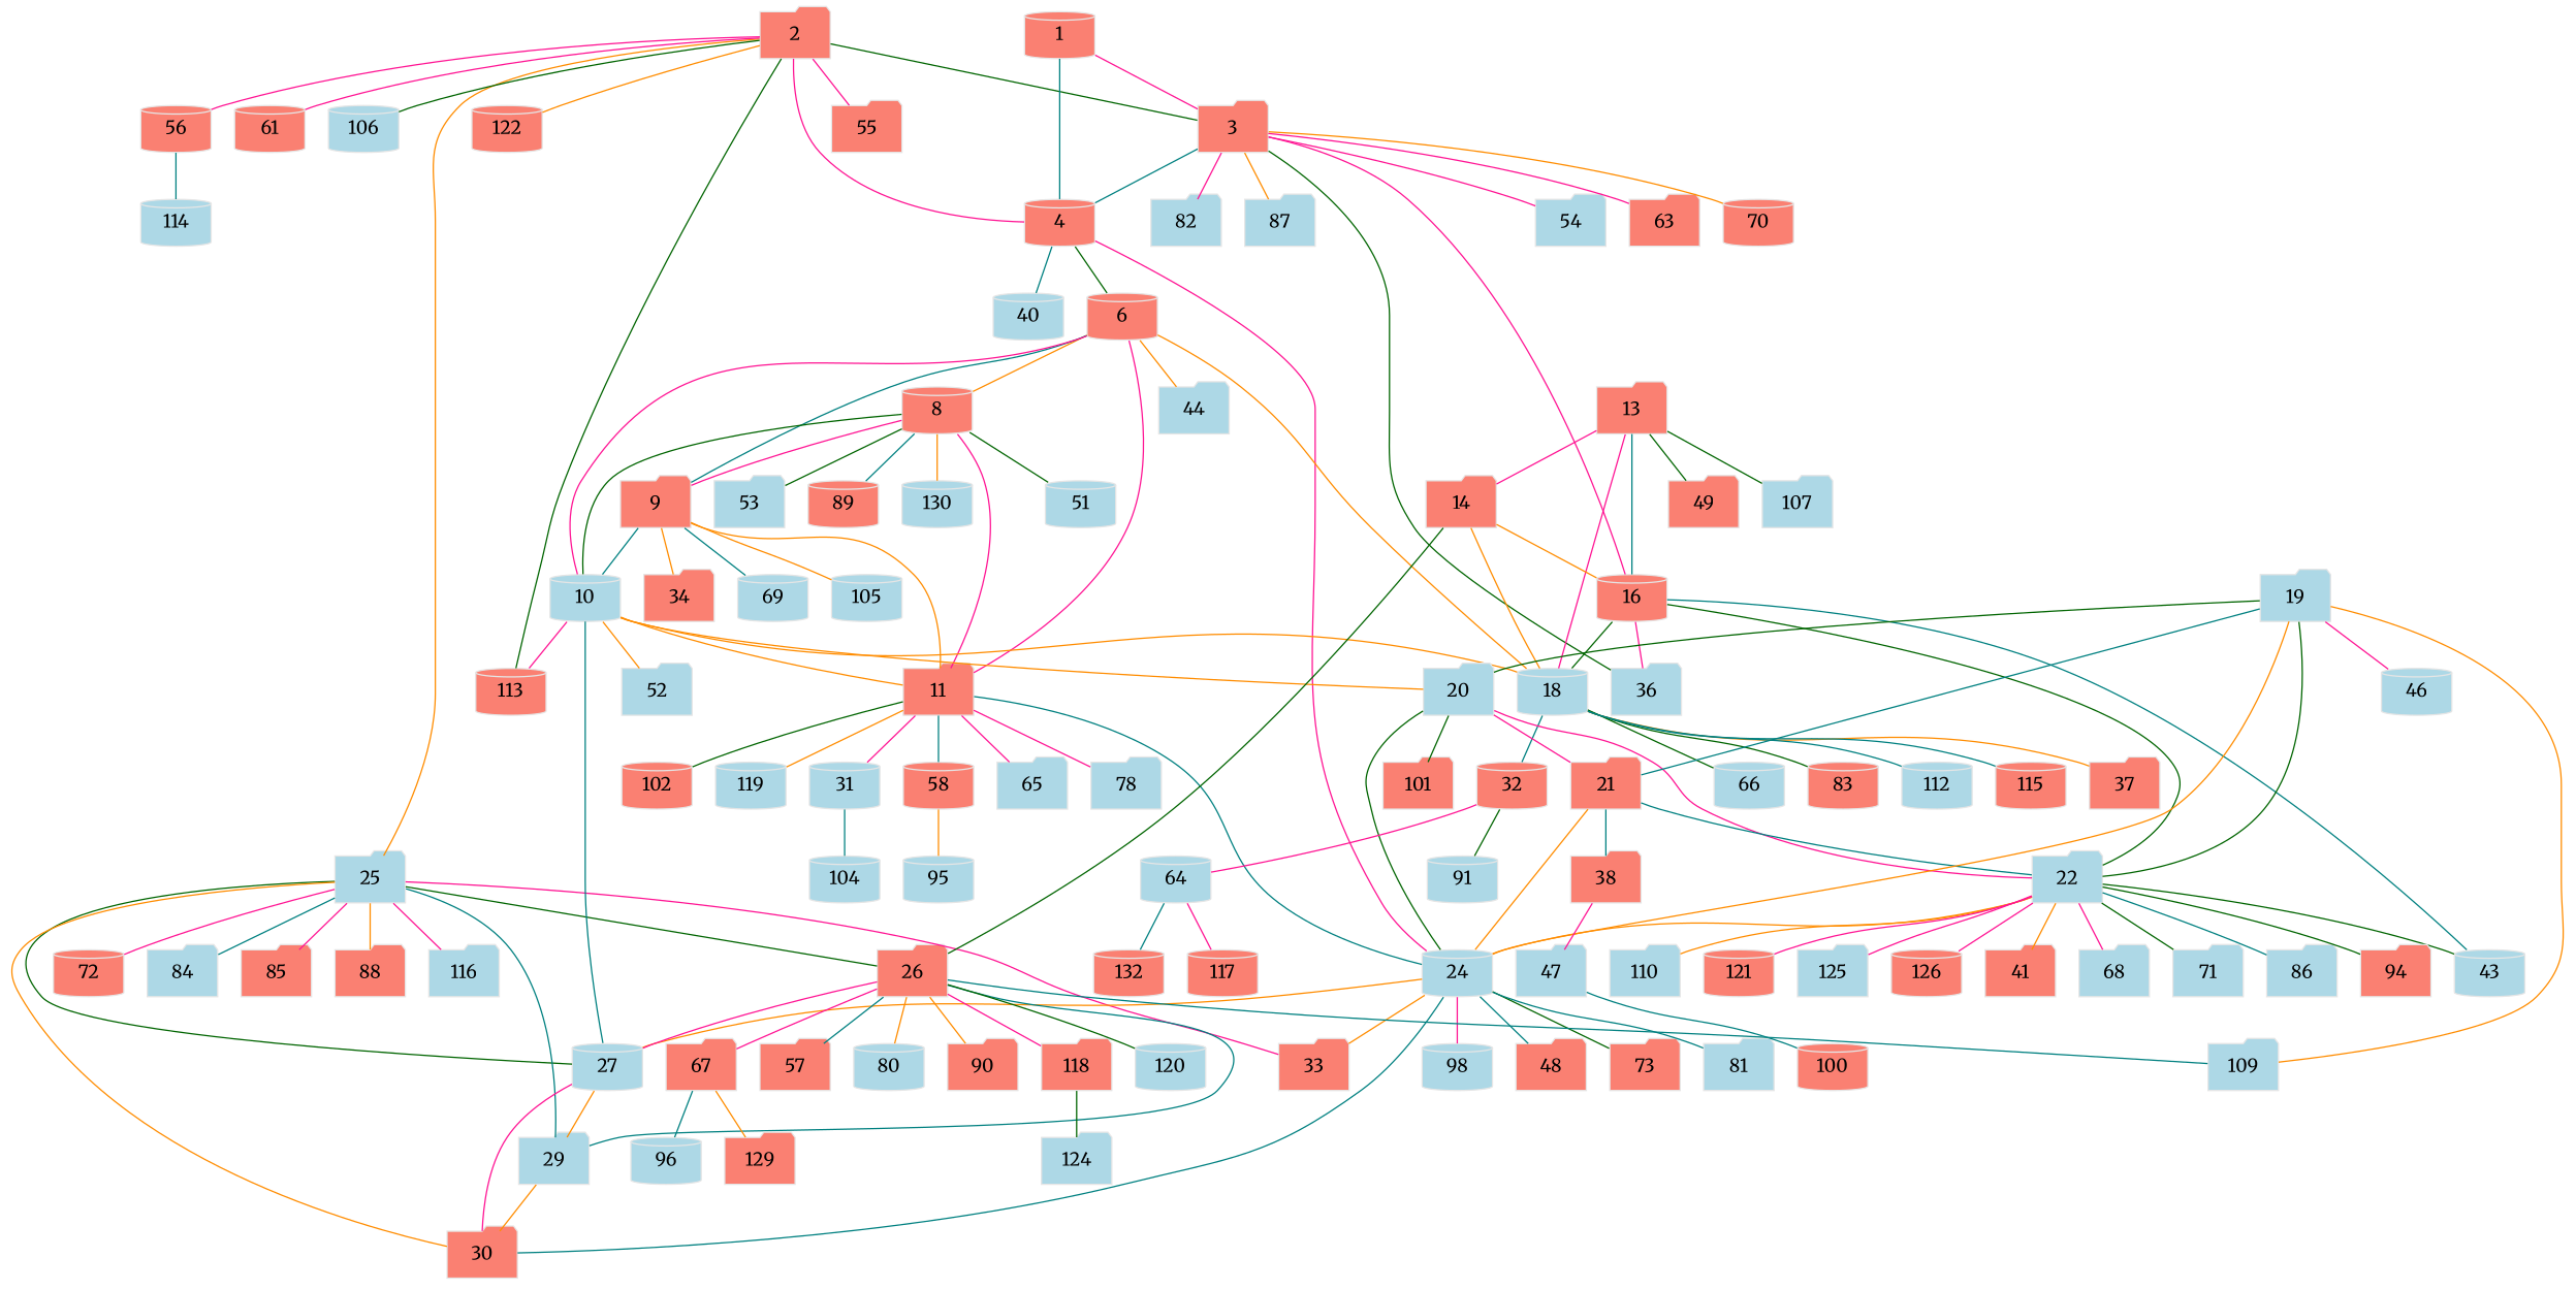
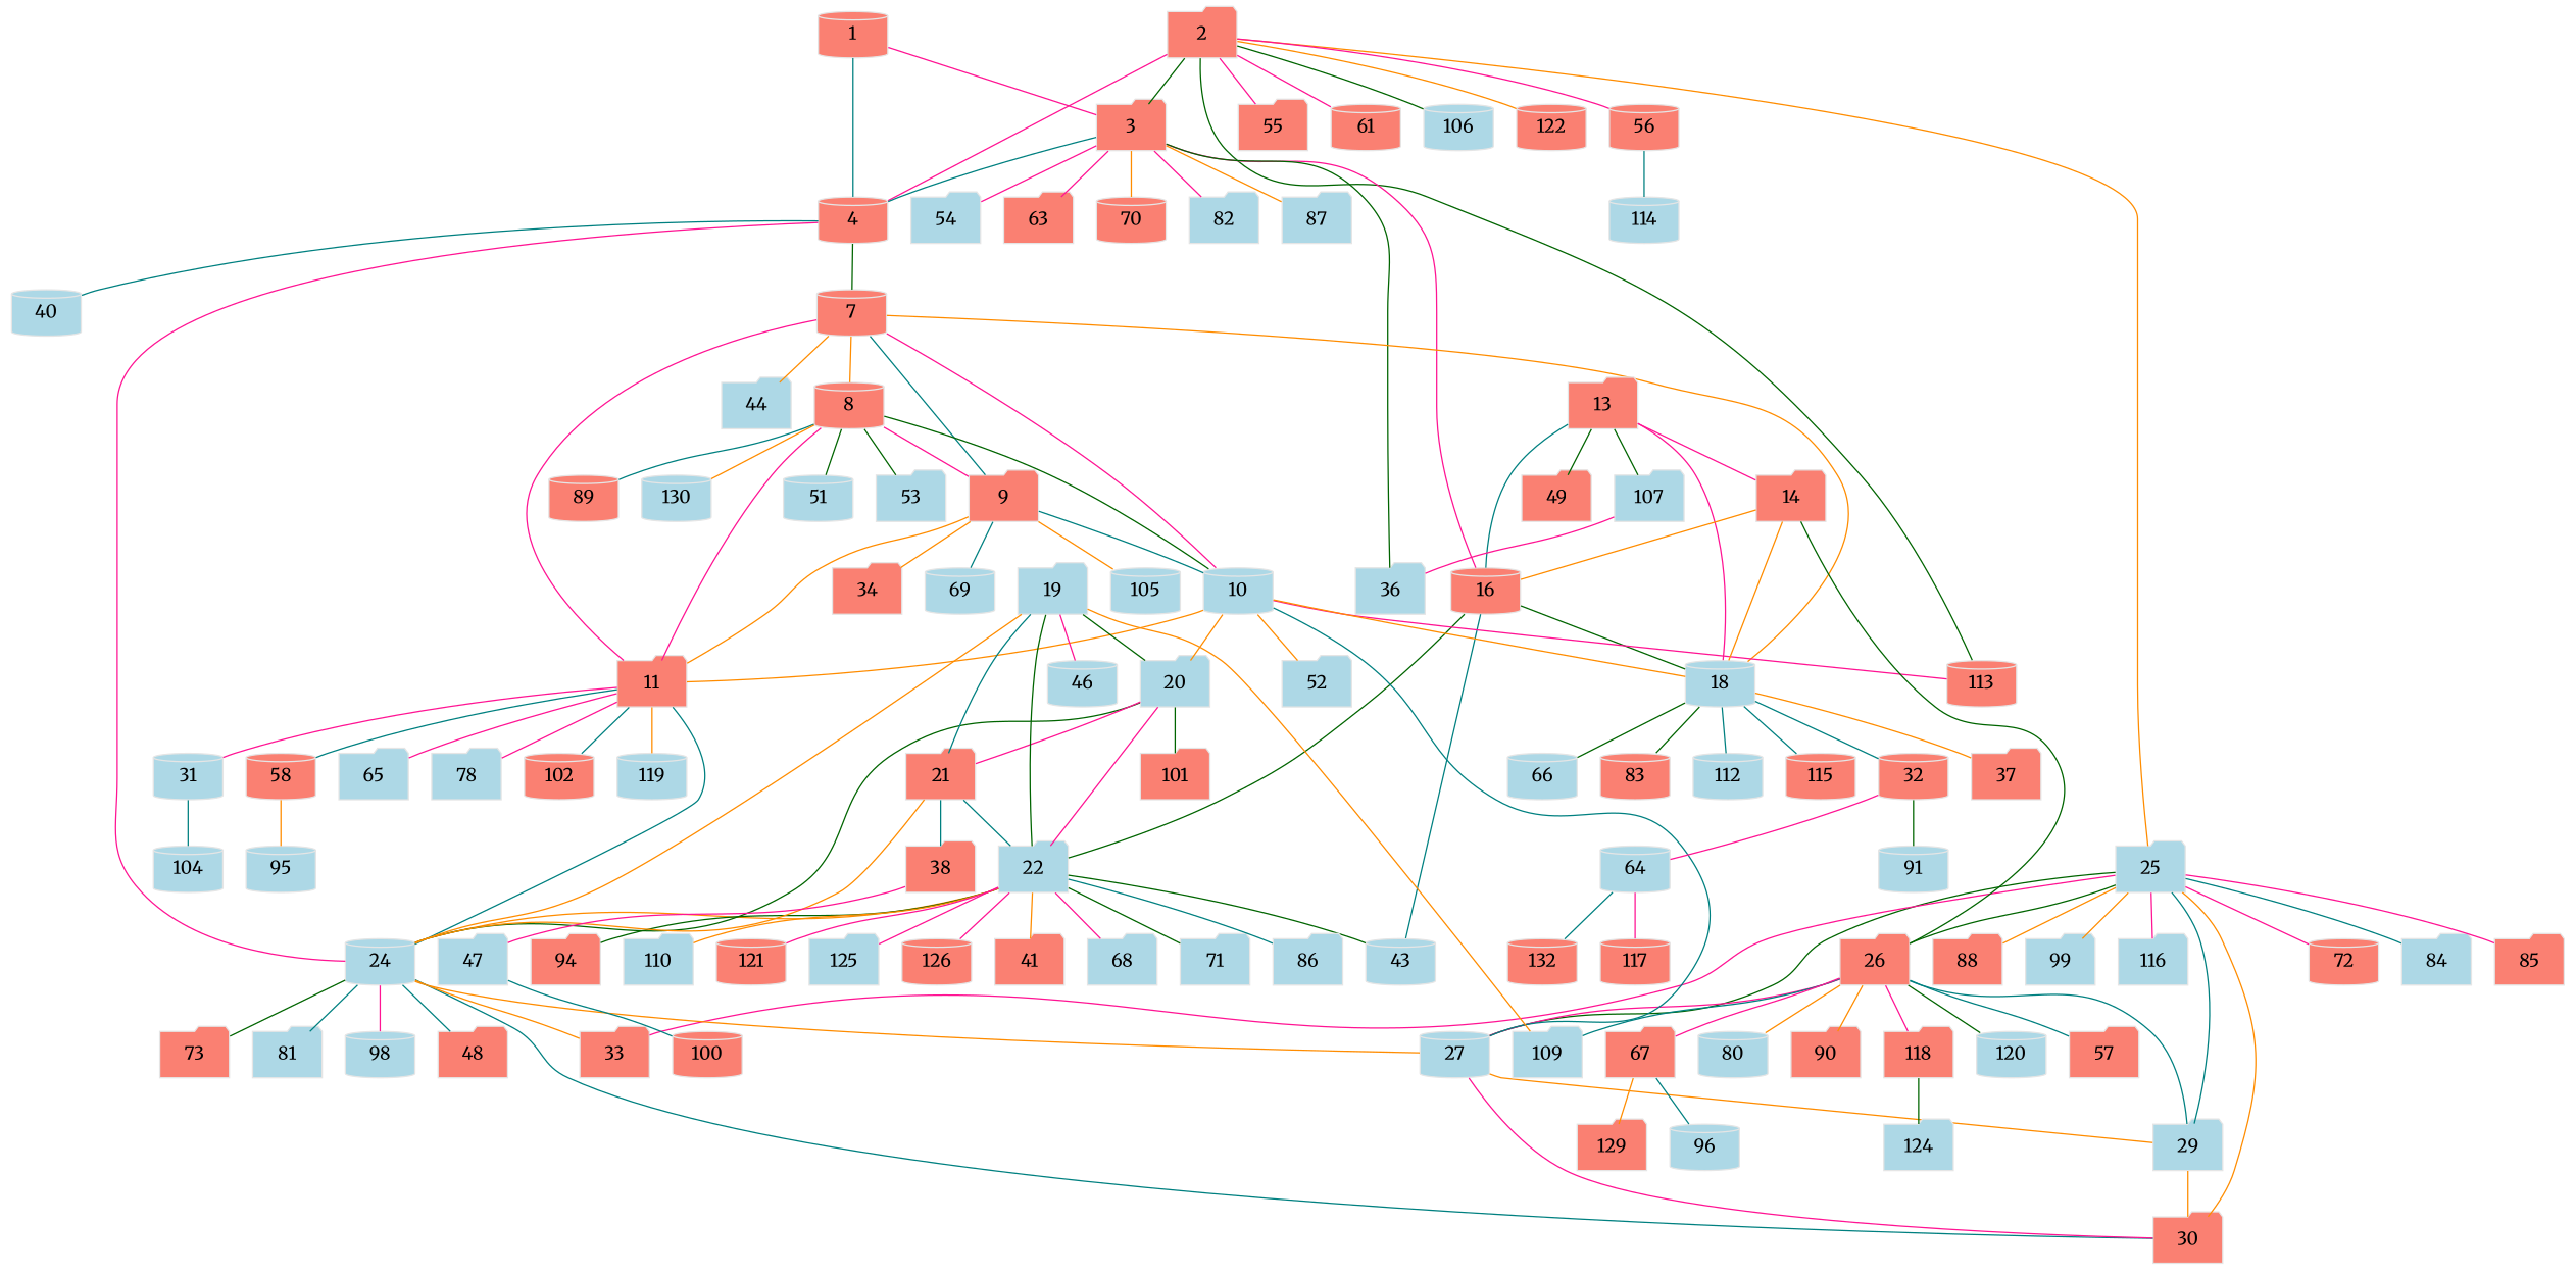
  graph {
    fontname=Merriweather
    node [color=gray90 fillcolor=lightblue fontname=Merriweather shape=folder style=filled]
    edge [color=deeppink fontname=Merriweather]
    2 [fillcolor=salmon super="+6"]
    3 [fillcolor=salmon super="+97"]
    4 [fillcolor=salmon shape=cylinder super="+5"]
    25 [super="+28"]
    55 [fillcolor=salmon super="+75"]
    56 [fillcolor=salmon shape=cylinder super="+74"]
    61 [fillcolor=salmon shape=cylinder]
    106 [shape=cylinder]
    113 [fillcolor=salmon shape=cylinder]
    122 [fillcolor=salmon shape=cylinder]
    1 [fillcolor=salmon shape=cylinder]
    16 [fillcolor=salmon shape=cylinder super="+17"]
    36
    54
    63 [fillcolor=salmon]
    70 [fillcolor=salmon shape=cylinder]
    82
    87
-   7 [fillcolor=salmon shape=cylinder label=6]
+   7 [fillcolor=salmon shape=cylinder]
    24 [shape=cylinder super="+39"]
    40 [shape=cylinder]
    27 [shape=cylinder super="+108"]
    26 [fillcolor=salmon super="+92"]
    30 [fillcolor=salmon]
    33 [fillcolor=salmon]
    29 [super="+45"]
    72 [fillcolor=salmon shape=cylinder]
    84
    85 [fillcolor=salmon]
    88 [fillcolor=salmon]
+   99
    116
    114 [shape=cylinder]
    18 [shape=cylinder super="+77"]
    22 [super="+23"]
    43 [shape=cylinder]
    8 [fillcolor=salmon shape=cylinder super="+76"]
    9 [fillcolor=salmon super="+42"]
    10 [shape=cylinder super="+111"]
    11 [fillcolor=salmon super="+12"]
    44
    48 [fillcolor=salmon]
    73 [fillcolor=salmon]
    81
    98 [shape=cylinder]
    51 [shape=cylinder]
    53
    89 [fillcolor=salmon shape=cylinder]
    130 [shape=cylinder]
    34 [fillcolor=salmon]
    69 [shape=cylinder]
    105 [shape=cylinder]
    20
    52
    31 [shape=cylinder]
    58 [fillcolor=salmon shape=cylinder super="+59"]
    65 [super="+128"]
    78
    102 [fillcolor=salmon shape=cylinder]
    119 [shape=cylinder]
    32 [fillcolor=salmon shape=cylinder]
    37 [fillcolor=salmon]
    66 [shape=cylinder]
    83 [fillcolor=salmon shape=cylinder]
    112 [shape=cylinder]
    115 [fillcolor=salmon shape=cylinder]
    21 [fillcolor=salmon super="+60"]
    101 [fillcolor=salmon]
    104 [shape=cylinder]
    95 [shape=cylinder]
    13 [fillcolor=salmon super="+15"]
    14 [fillcolor=salmon super="+50"]
    49 [fillcolor=salmon super="+62"]
    107 [super="+123"]
    109
    57 [fillcolor=salmon]
    67 [fillcolor=salmon super="+93"]
    80 [shape=cylinder]
    90 [fillcolor=salmon super="+131"]
    118 [fillcolor=salmon]
    120 [shape=cylinder]
    41 [fillcolor=salmon]
    68
    71
    86
    94 [fillcolor=salmon]
    110
    121 [fillcolor=salmon shape=cylinder]
    125
    126 [fillcolor=salmon shape=cylinder]
    64 [shape=cylinder super="+79"]
    91 [shape=cylinder super="+127"]
    19 [super="+35"]
    46 [shape=cylinder]
    38 [fillcolor=salmon]
    47 [super="+103"]
    96 [shape=cylinder]
    129 [fillcolor=salmon]
    124
    117 [fillcolor=salmon shape=cylinder]
    132 [fillcolor=salmon shape=cylinder]
    100 [fillcolor=salmon shape=cylinder]
    2 -- 3 [color=darkgreen weight=2]
    2 -- 4 [weight=4]
    2 -- 25 [color=darkorange]
    2 -- 55
    2 -- 56
    2 -- 61
    2 -- 106 [color=darkgreen]
    2 -- 113 [color=darkgreen]
    2 -- 122 [color=darkorange]
    3 -- 4 [color=teal weight=2]
    3 -- 16
    3 -- 36 [color=darkgreen]
    3 -- 54
    3 -- 63
    3 -- 70 [color=darkorange]
    3 -- 82
    3 -- 87 [color=darkorange]
    4 -- 7 [color=darkgreen]
    4 -- 24
    4 -- 40 [color=teal]
    25 -- 27 [color=darkgreen weight=2]
    25 -- 26 [color=darkgreen weight=2]
    25 -- 30 [color=darkorange weight=2]
    25 -- 33
    25 -- 29 [color=teal weight=2]
    25 -- 72
    25 -- 84 [color=teal]
    25 -- 85
    25 -- 88 [color=darkorange]
+   25 -- 99 [color=darkorange]
    25 -- 116
    56 -- 114 [color=teal]
    1 -- 3
    1 -- 4 [color=teal weight=2]
-   16 -- 36
+   107 -- 36
    16 -- 18 [color=darkgreen weight=2]
    16 -- 22 [color=darkgreen]
    16 -- 43 [color=teal]
    7 -- 18 [color=darkorange]
    7 -- 8 [color=darkorange]
    7 -- 9 [color=teal]
    7 -- 10
    7 -- 11 [weight=2]
    7 -- 44 [color=darkorange]
    24 -- 27 [color=darkorange]
    24 -- 30 [color=teal]
    24 -- 33 [color=darkorange]
    24 -- 48 [color=teal]
    24 -- 73 [color=darkgreen]
    24 -- 81 [color=teal]
    24 -- 98
    27 -- 30
    27 -- 29 [color=darkorange]
    26 -- 27
    26 -- 29 [color=teal]
    26 -- 109 [color=teal]
    26 -- 57 [color=teal]
    26 -- 67
    26 -- 80 [color=darkorange]
    26 -- 90 [color=darkorange]
    26 -- 118
    26 -- 120 [color=darkgreen]
    29 -- 30 [color=darkorange]
    18 -- 32 [color=teal]
    18 -- 37 [color=darkorange]
    18 -- 66 [color=darkgreen]
    18 -- 83 [color=darkgreen]
    18 -- 112 [color=teal]
    18 -- 115 [color=teal]
    22 -- 24 [color=darkorange weight=2]
    22 -- 43 [color=darkgreen]
    22 -- 41 [color=darkorange]
    22 -- 68
    22 -- 71 [color=darkgreen]
    22 -- 86 [color=teal]
    22 -- 94 [color=darkgreen]
    22 -- 110 [color=darkorange]
    22 -- 121
    22 -- 125
    22 -- 126
    8 -- 9
    8 -- 10 [color=darkgreen]
    8 -- 11 [weight=2]
    8 -- 51 [color=darkgreen]
    8 -- 53 [color=darkgreen]
    8 -- 89 [color=teal]
    8 -- 130 [color=darkorange]
    9 -- 10 [color=teal]
    9 -- 11 [color=darkorange weight=2]
    9 -- 34 [color=darkorange]
    9 -- 69 [color=teal]
    9 -- 105 [color=darkorange]
    10 -- 113
    10 -- 27 [color=teal]
    10 -- 18 [color=darkorange]
    10 -- 11 [color=darkorange weight=2]
    10 -- 20 [color=darkorange]
    10 -- 52 [color=darkorange]
    11 -- 24 [color=teal]
    11 -- 31
    11 -- 58 [color=teal]
    11 -- 65
    11 -- 78
-   11 -- 102 [color=darkgreen]
+   11 -- 102 [color=teal]
    11 -- 119 [color=darkorange]
    20 -- 24 [color=darkgreen]
    20 -- 22 [weight=2]
    20 -- 21
    20 -- 101 [color=darkgreen]
    31 -- 104 [color=teal]
    58 -- 95 [color=darkorange]
    32 -- 64
    32 -- 91 [color=darkgreen]
    21 -- 24 [color=darkorange]
    21 -- 22 [color=teal weight=2]
    21 -- 38 [color=teal]
    13 -- 16 [color=teal weight=4]
    13 -- 18 [weight=2]
    13 -- 14 [weight=2]
    13 -- 49 [color=darkgreen]
    13 -- 107 [color=darkgreen]
    14 -- 16 [color=darkorange weight=2]
    14 -- 26 [color=darkgreen]
    14 -- 18 [color=darkorange]
    67 -- 96 [color=teal]
    67 -- 129 [color=darkorange]
    118 -- 124 [color=darkgreen]
    64 -- 117
    64 -- 132 [color=teal]
    19 -- 24 [color=darkorange]
    19 -- 22 [color=darkgreen weight=2]
    19 -- 20 [color=darkgreen]
    19 -- 21 [color=teal]
    19 -- 109 [color=darkorange]
    19 -- 46
    38 -- 47
    47 -- 100 [color=teal]
  }
